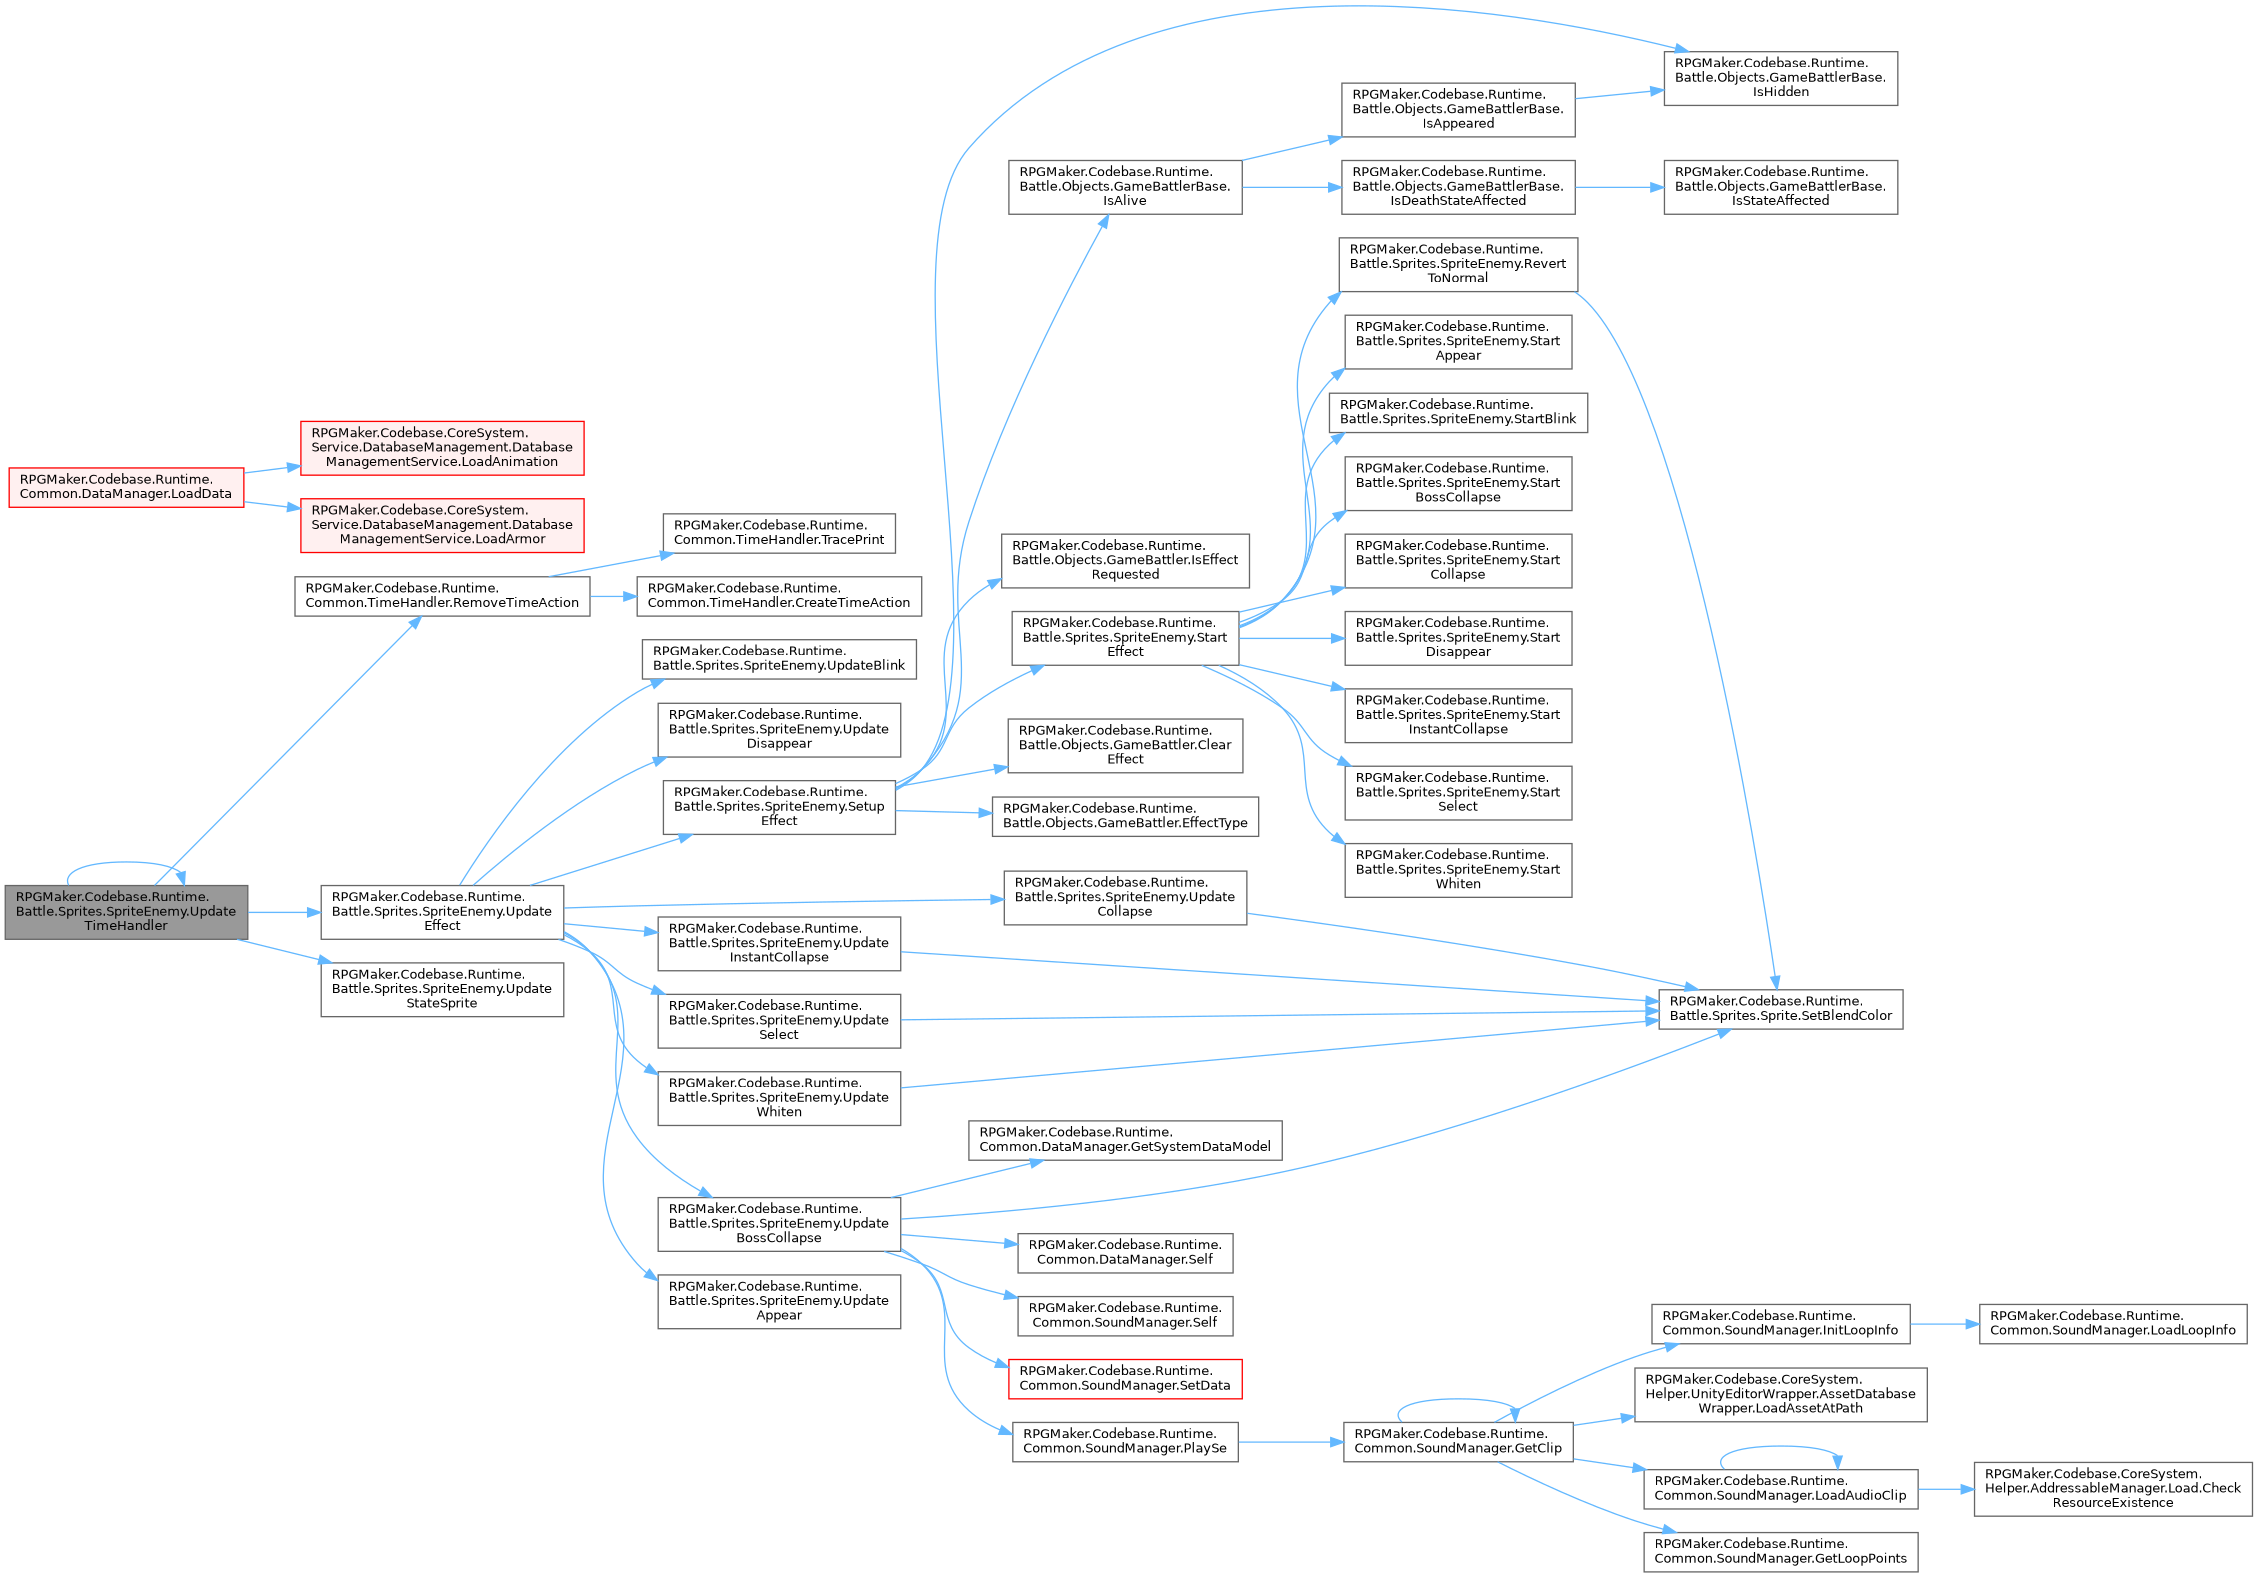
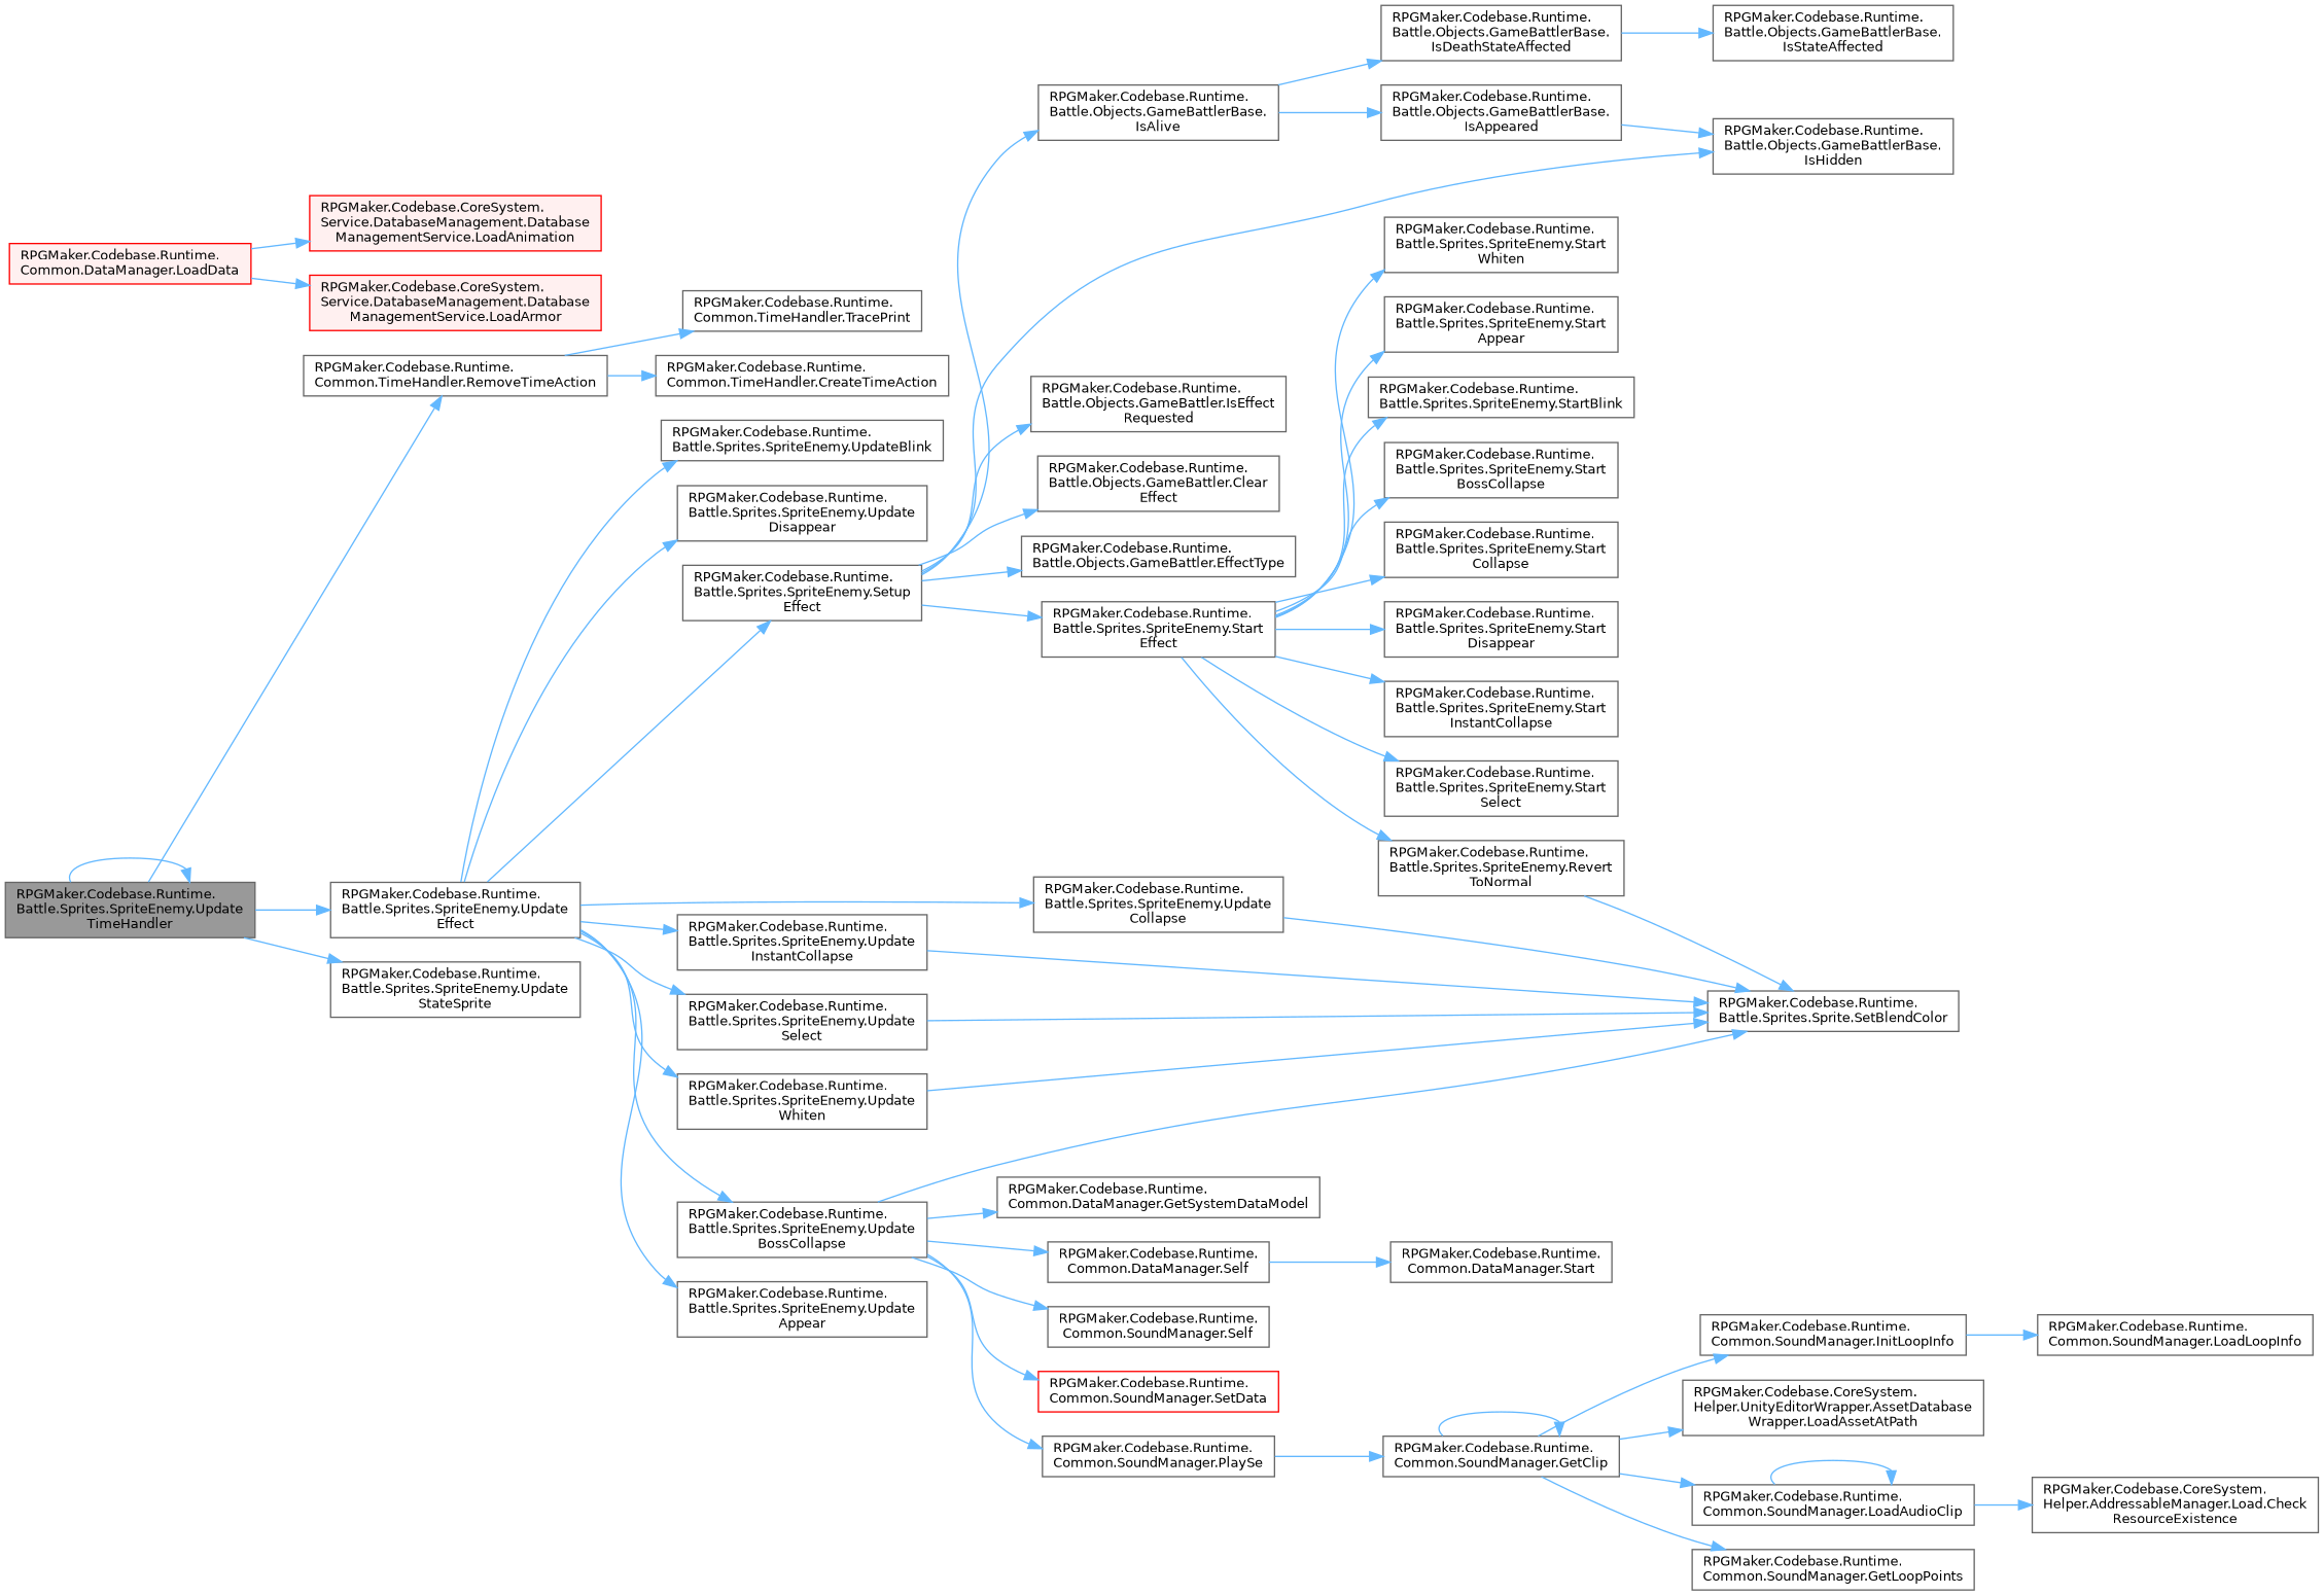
  digraph {
    fontname="DejaVu Sans"
    rankdir=LR
    node [color=grey40 fillcolor=white fontname="DejaVu Sans" fontsize=10 shape=box style=filled]
    edge [color=steelblue1 fontname="DejaVu Sans" fontsize=10 labelfontname=Helvetica labelfontsize=10 style=solid]
    n1 [color=gray40 fillcolor=grey60 fontcolor=black height=0.2 label="RPGMaker.Codebase.Runtime.\lBattle.Sprites.SpriteEnemy.Update\lTimeHandler" width=0.4]
    n2 [height=0.2 label="RPGMaker.Codebase.Runtime.\lCommon.TimeHandler.RemoveTimeAction" width=0.4]
    n3 [height=0.2 label="RPGMaker.Codebase.Runtime.\lBattle.Sprites.SpriteEnemy.Update\lEffect" width=0.4]
    n4 [height=0.2 label="RPGMaker.Codebase.Runtime.\lBattle.Sprites.SpriteEnemy.Update\lStateSprite" width=0.4]
    n5 [height=0.2 label="RPGMaker.Codebase.Runtime.\lCommon.TimeHandler.CreateTimeAction" width=0.4]
    n6 [height=0.2 label="RPGMaker.Codebase.Runtime.\lCommon.TimeHandler.TracePrint" width=0.4]
    n7 [height=0.2 label="RPGMaker.Codebase.Runtime.\lBattle.Sprites.SpriteEnemy.Setup\lEffect" width=0.4]
    n8 [height=0.2 label="RPGMaker.Codebase.Runtime.\lBattle.Sprites.SpriteEnemy.Update\lAppear" width=0.4]
    n9 [height=0.2 label="RPGMaker.Codebase.Runtime.\lBattle.Sprites.SpriteEnemy.UpdateBlink" width=0.4]
    n10 [height=0.2 label="RPGMaker.Codebase.Runtime.\lBattle.Sprites.SpriteEnemy.Update\lBossCollapse" width=0.4]
    n11 [height=0.2 label="RPGMaker.Codebase.Runtime.\lBattle.Sprites.SpriteEnemy.Update\lCollapse" width=0.4]
    n12 [height=0.2 label="RPGMaker.Codebase.Runtime.\lBattle.Sprites.SpriteEnemy.Update\lDisappear" width=0.4]
    n13 [height=0.2 label="RPGMaker.Codebase.Runtime.\lBattle.Sprites.SpriteEnemy.Update\lInstantCollapse" width=0.4]
    n14 [height=0.2 label="RPGMaker.Codebase.Runtime.\lBattle.Sprites.SpriteEnemy.Update\lSelect" width=0.4]
    n15 [height=0.2 label="RPGMaker.Codebase.Runtime.\lBattle.Sprites.SpriteEnemy.Update\lWhiten" width=0.4]
    n16 [height=0.2 label="RPGMaker.Codebase.Runtime.\lBattle.Objects.GameBattler.Clear\lEffect" width=0.4]
    n17 [height=0.2 label="RPGMaker.Codebase.Runtime.\lBattle.Objects.GameBattler.EffectType" width=0.4]
    n18 [height=0.2 label="RPGMaker.Codebase.Runtime.\lBattle.Objects.GameBattlerBase.\lIsAlive" width=0.4]
    n19 [height=0.2 label="RPGMaker.Codebase.Runtime.\lBattle.Objects.GameBattlerBase.\lIsHidden" width=0.4]
    n20 [height=0.2 label="RPGMaker.Codebase.Runtime.\lBattle.Objects.GameBattler.IsEffect\lRequested" width=0.4]
    n21 [height=0.2 label="RPGMaker.Codebase.Runtime.\lBattle.Sprites.SpriteEnemy.Start\lEffect" width=0.4]
    n22 [height=0.2 label="RPGMaker.Codebase.Runtime.\lBattle.Sprites.Sprite.SetBlendColor" width=0.4]
    n23 [height=0.2 label="RPGMaker.Codebase.Runtime.\lCommon.DataManager.GetSystemDataModel" width=0.4]
    n24 [height=0.2 label="RPGMaker.Codebase.Runtime.\lCommon.SoundManager.PlaySe" width=0.4]
    n25 [height=0.2 label="RPGMaker.Codebase.Runtime.\lCommon.DataManager.Self" width=0.4]
    n26 [height=0.2 label="RPGMaker.Codebase.Runtime.\lCommon.SoundManager.Self" width=0.4]
    n27 [color=red height=0.2 label="RPGMaker.Codebase.Runtime.\lCommon.SoundManager.SetData" width=0.4]
    n28 [height=0.2 label="RPGMaker.Codebase.Runtime.\lBattle.Objects.GameBattlerBase.\lIsAppeared" width=0.4]
    n29 [height=0.2 label="RPGMaker.Codebase.Runtime.\lBattle.Objects.GameBattlerBase.\lIsDeathStateAffected" width=0.4]
    n30 [height=0.2 label="RPGMaker.Codebase.Runtime.\lBattle.Sprites.SpriteEnemy.Revert\lToNormal" width=0.4]
    n31 [height=0.2 label="RPGMaker.Codebase.Runtime.\lBattle.Sprites.SpriteEnemy.Start\lAppear" width=0.4]
    n32 [height=0.2 label="RPGMaker.Codebase.Runtime.\lBattle.Sprites.SpriteEnemy.StartBlink" width=0.4]
    n33 [height=0.2 label="RPGMaker.Codebase.Runtime.\lBattle.Sprites.SpriteEnemy.Start\lBossCollapse" width=0.4]
    n34 [height=0.2 label="RPGMaker.Codebase.Runtime.\lBattle.Sprites.SpriteEnemy.Start\lCollapse" width=0.4]
    n35 [height=0.2 label="RPGMaker.Codebase.Runtime.\lBattle.Sprites.SpriteEnemy.Start\lDisappear" width=0.4]
    n36 [height=0.2 label="RPGMaker.Codebase.Runtime.\lBattle.Sprites.SpriteEnemy.Start\lInstantCollapse" width=0.4]
    n37 [height=0.2 label="RPGMaker.Codebase.Runtime.\lBattle.Sprites.SpriteEnemy.Start\lSelect" width=0.4]
    n38 [height=0.2 label="RPGMaker.Codebase.Runtime.\lBattle.Sprites.SpriteEnemy.Start\lWhiten" width=0.4]
    n39 [height=0.2 label="RPGMaker.Codebase.Runtime.\lBattle.Objects.GameBattlerBase.\lIsStateAffected" width=0.4]
    n40 [height=0.2 label="RPGMaker.Codebase.Runtime.\lCommon.SoundManager.GetClip" width=0.4]
+   n41 [height=0.2 label="RPGMaker.Codebase.Runtime.\lCommon.DataManager.Start" width=0.4]
    n42 [height=0.2 label="RPGMaker.Codebase.Runtime.\lCommon.SoundManager.GetLoopPoints" width=0.4]
    n43 [height=0.2 label="RPGMaker.Codebase.Runtime.\lCommon.SoundManager.InitLoopInfo" width=0.4]
    n44 [height=0.2 label="RPGMaker.Codebase.CoreSystem.\lHelper.UnityEditorWrapper.AssetDatabase\lWrapper.LoadAssetAtPath" width=0.4]
    n45 [height=0.2 label="RPGMaker.Codebase.Runtime.\lCommon.SoundManager.LoadAudioClip" width=0.4]
    n46 [height=0.2 label="RPGMaker.Codebase.Runtime.\lCommon.SoundManager.LoadLoopInfo" width=0.4]
    n47 [height=0.2 label="RPGMaker.Codebase.CoreSystem.\lHelper.AddressableManager.Load.Check\lResourceExistence" width=0.4]
    n48 [color=red fillcolor="#FFF0F0" height=0.2 label="RPGMaker.Codebase.Runtime.\lCommon.DataManager.LoadData" width=0.4]
    n49 [color=red fillcolor="#FFF0F0" height=0.2 label="RPGMaker.Codebase.CoreSystem.\lService.DatabaseManagement.Database\lManagementService.LoadAnimation" width=0.4]
    n50 [color=red fillcolor="#FFF0F0" height=0.2 label="RPGMaker.Codebase.CoreSystem.\lService.DatabaseManagement.Database\lManagementService.LoadArmor" width=0.4]
    n1 -> n1
    n1 -> n2
    n1 -> n3
    n1 -> n4
    n2 -> n5
    n2 -> n6
    n3 -> n7
    n3 -> n8
    n3 -> n9
    n3 -> n10
    n3 -> n11
    n3 -> n12
    n3 -> n13
    n3 -> n14
    n3 -> n15
    n7 -> n16
    n7 -> n17
    n7 -> n18
    n7 -> n19
    n7 -> n20
    n7 -> n21
    n10 -> n22
    n10 -> n23
    n10 -> n24
    n10 -> n25
    n10 -> n26
    n10 -> n27
    n11 -> n22
    n13 -> n22
    n14 -> n22
    n15 -> n22
    n18 -> n28
    n18 -> n29
    n21 -> n30
    n21 -> n31
    n21 -> n32
    n21 -> n33
    n21 -> n34
    n21 -> n35
    n21 -> n36
    n21 -> n37
    n21 -> n38
    n24 -> n40
+   n25 -> n41
    n28 -> n19
    n29 -> n39
    n30 -> n22
    n40 -> n40
    n40 -> n42
    n40 -> n43
    n40 -> n44
    n40 -> n45
    n43 -> n46
    n45 -> n45
    n45 -> n47
    n48 -> n49
    n48 -> n50
  }
